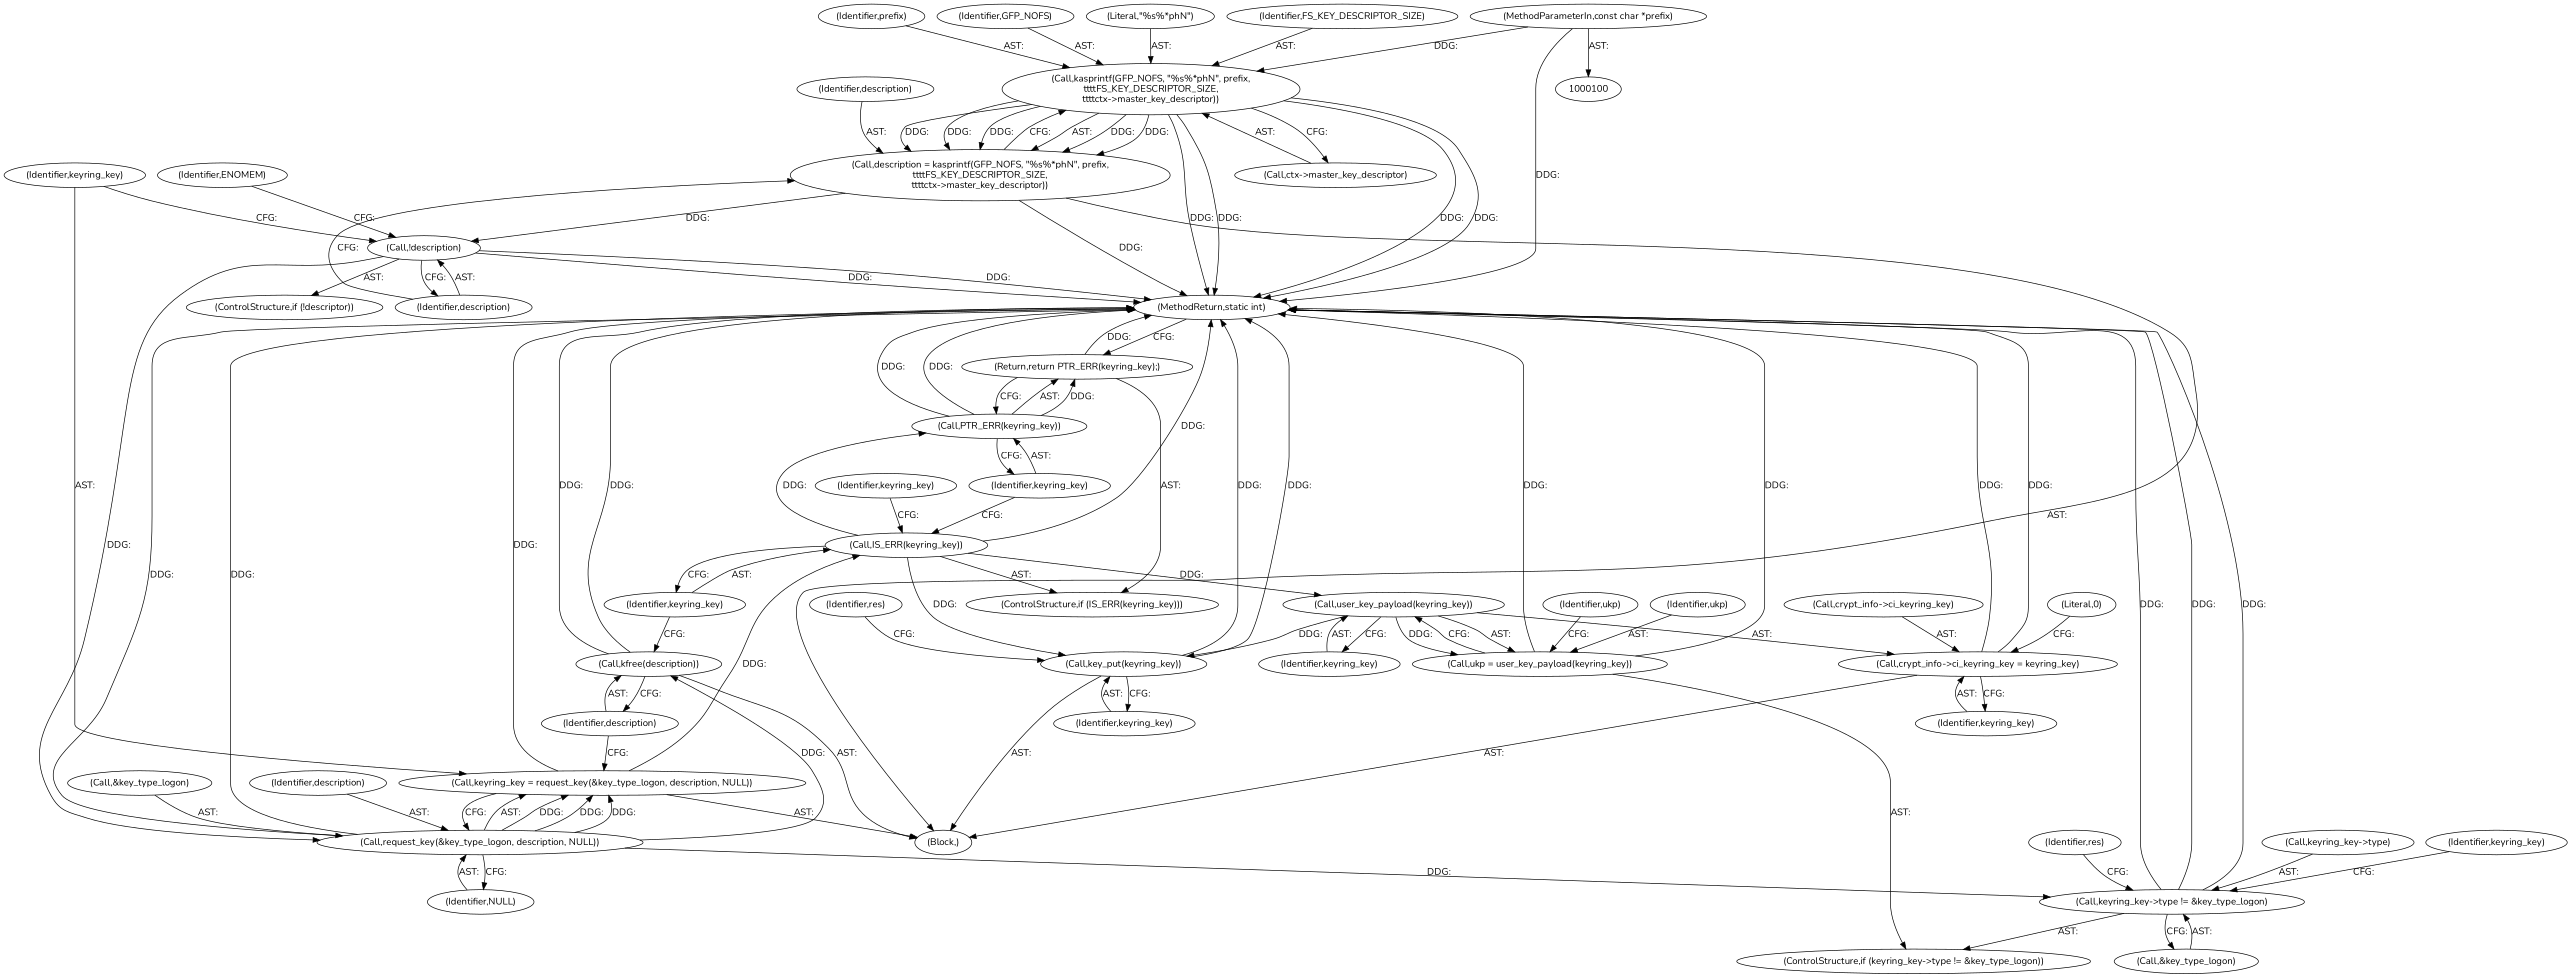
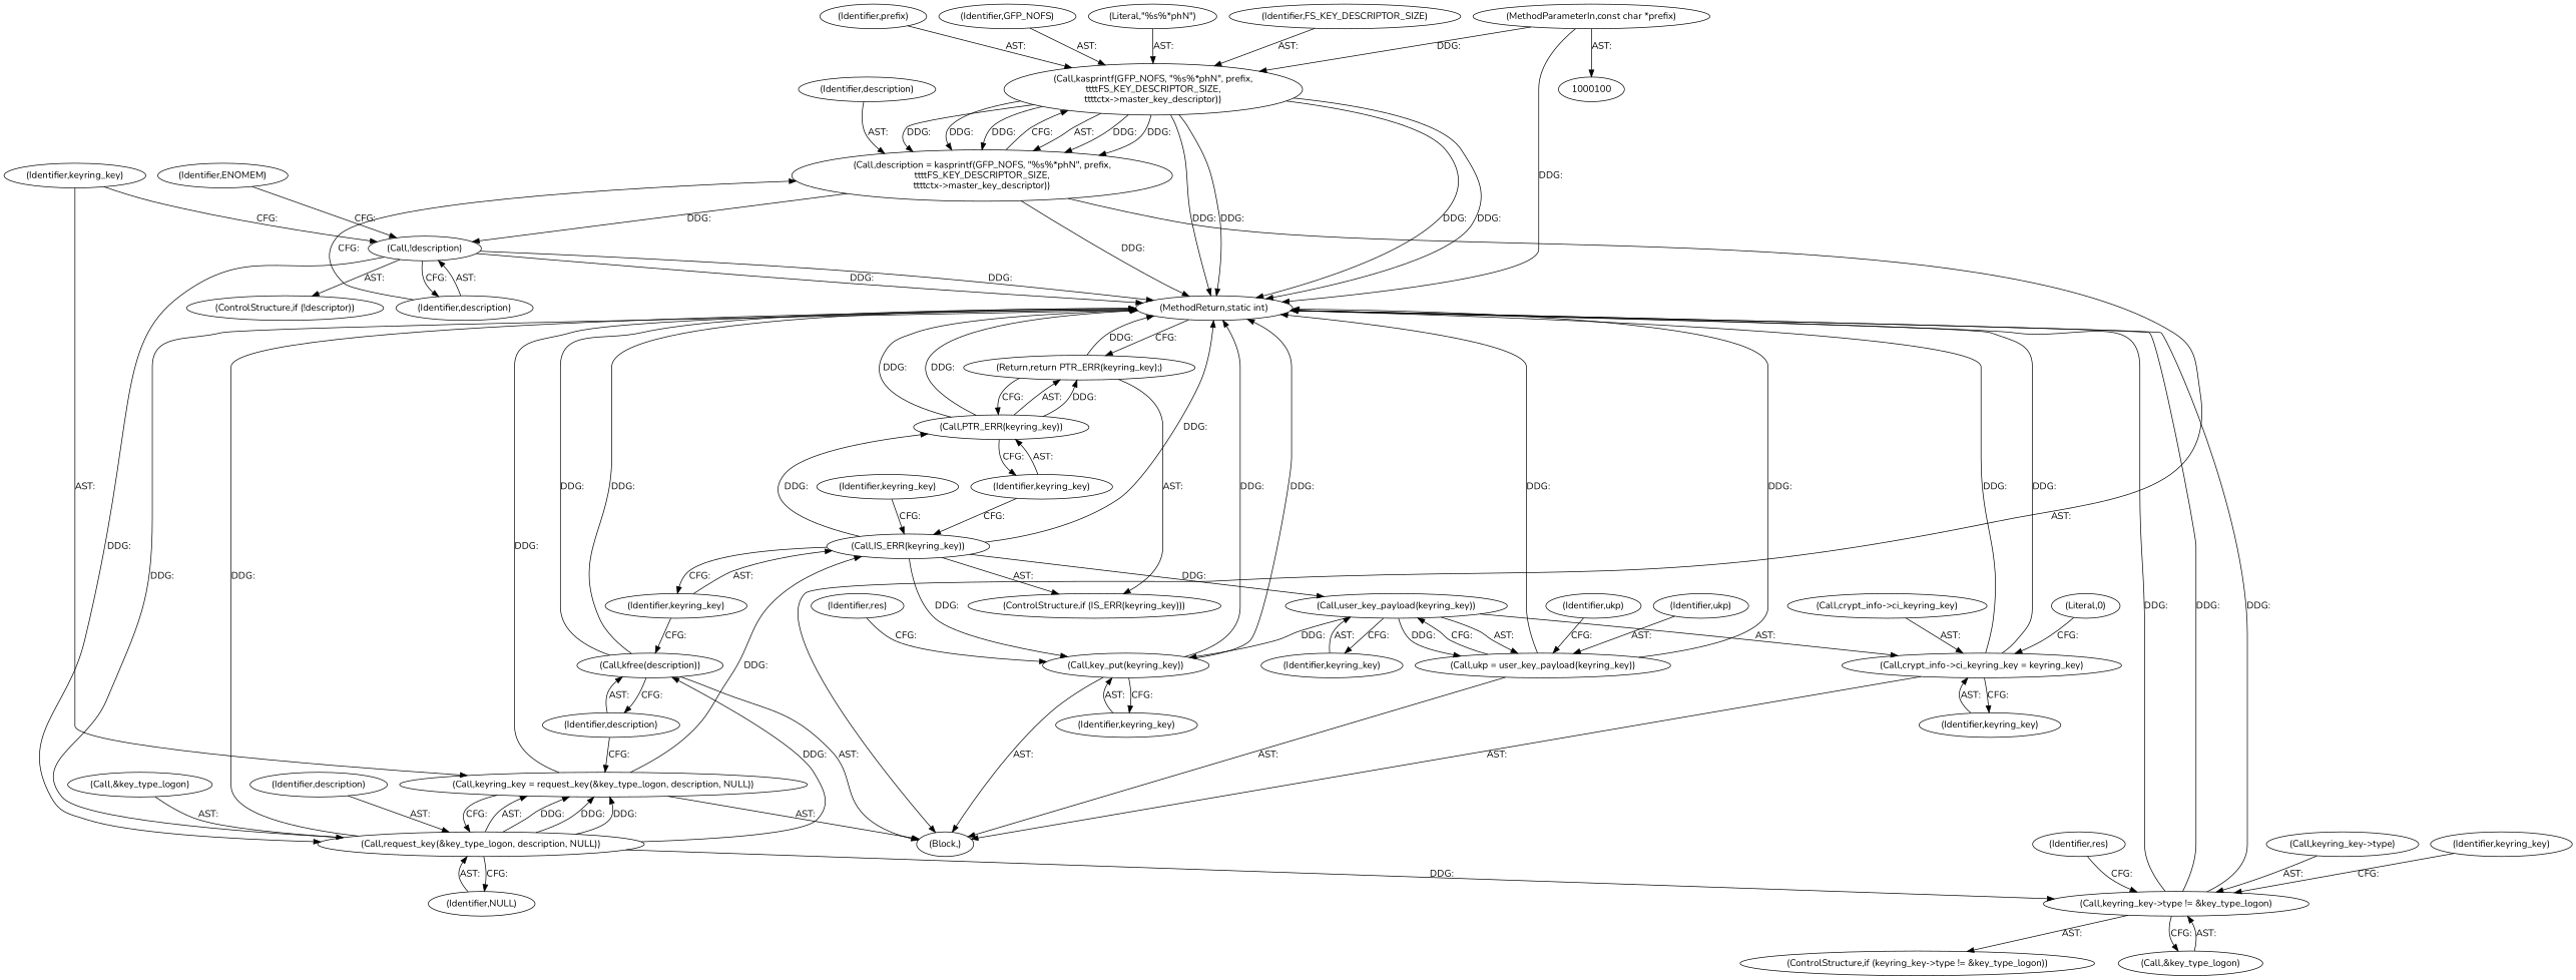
  digraph {
    fontname=Nunito
    node [fontname=Nunito]
    edge [fontname=Nunito]
    n1 [label="(Call,kasprintf(GFP_NOFS, \"%s%*phN\", prefix,\n\t\t\t\tFS_KEY_DESCRIPTOR_SIZE,\n\t\t\t\tctx->master_key_descriptor))"]
    n2 [label="(Call,description = kasprintf(GFP_NOFS, \"%s%*phN\", prefix,\n\t\t\t\tFS_KEY_DESCRIPTOR_SIZE,\n\t\t\t\tctx->master_key_descriptor))"]
-   n3 [label="(Call,ctx->master_key_descriptor)"]
    n4 [label="(MethodReturn,static int)"]
    n5 [label="(Call,!description)"]
    n6 [label="(Block,)"]
    n7 [label="(Return,return PTR_ERR(keyring_key);)"]
    n8 [label="(MethodParameterIn,const char *prefix)"]
    1000100
    n10 [label="(Call,request_key(&key_type_logon, description, NULL))"]
    n11 [label="(Identifier,description)"]
    n12 [label="(ControlStructure,if (!descriptor))"]
    n13 [label="(Call,keyring_key = request_key(&key_type_logon, description, NULL))"]
    n14 [label="(Call,kfree(description))"]
    n15 [label="(Call,keyring_key->type != &key_type_logon)"]
    n16 [label="(Identifier,NULL)"]
    n17 [label="(Call,IS_ERR(keyring_key))"]
    n18 [label="(Identifier,description)"]
    n19 [label="(ControlStructure,if (keyring_key->type != &key_type_logon))"]
    n20 [label="(Call,&key_type_logon)"]
    n21 [label="(Call,PTR_ERR(keyring_key))"]
    n22 [label="(Call,user_key_payload(keyring_key))"]
    n23 [label="(Call,key_put(keyring_key))"]
    n24 [label="(Identifier,keyring_key)"]
    n25 [label="(ControlStructure,if (IS_ERR(keyring_key)))"]
    n26 [label="(Identifier,keyring_key)"]
    n27 [label="(Call,ukp = user_key_payload(keyring_key))"]
    n28 [label="(Call,crypt_info->ci_keyring_key = keyring_key)"]
    n29 [label="(Identifier,keyring_key)"]
    n30 [label="(Identifier,keyring_key)"]
    n31 [label="(Identifier,keyring_key)"]
    n32 [label="(Identifier,prefix)"]
    n33 [label="(Identifier,ukp)"]
    n34 [label="(Identifier,res)"]
    n35 [label="(Identifier,GFP_NOFS)"]
    n36 [label="(Identifier,keyring_key)"]
    n37 [label="(Literal,\"%s%*phN\")"]
    n38 [label="(Identifier,keyring_key)"]
    n39 [label="(Literal,0)"]
    n40 [label="(Identifier,ENOMEM)"]
    n41 [label="(Call,&key_type_logon)"]
    n42 [label="(Call,crypt_info->ci_keyring_key)"]
    n43 [label="(Call,keyring_key->type)"]
    n44 [label="(Identifier,FS_KEY_DESCRIPTOR_SIZE)"]
    n45 [label="(Identifier,description)"]
    n46 [label="(Identifier,keyring_key)"]
    n47 [label="(Identifier,description)"]
    n48 [label="(Identifier,ukp)"]
    n49 [label="(Identifier,res)"]
    n1 -> n2 [label="AST: "]
    n1 -> n2 [label="DDG: "]
    n1 -> n2 [label="DDG: "]
    n1 -> n2 [label="DDG: "]
    n1 -> n2 [label="DDG: "]
    n1 -> n2 [label="DDG: "]
-   n1 -> n3 [label="CFG: "]
    n1 -> n4 [label="DDG: "]
    n1 -> n4 [label="DDG: "]
    n1 -> n4 [label="DDG: "]
    n1 -> n4 [label="DDG: "]
    n2 -> n1 [label="CFG: "]
    n2 -> n4 [label="DDG: "]
    n2 -> n5 [label="DDG: "]
    n2 -> n6 [label="AST: "]
-   n3 -> n1 [label="AST: "]
    n4 -> n7 [label="CFG: "]
    n5 -> n4 [label="DDG: "]
    n5 -> n4 [label="DDG: "]
    n5 -> n10 [label="DDG: "]
    n5 -> n11 [label="CFG: "]
    n5 -> n12 [label="AST: "]
    n7 -> n4 [label="DDG: "]
    n7 -> n21 [label="CFG: "]
    n7 -> n25 [label="AST: "]
    n8 -> n1 [label="DDG: "]
    n8 -> n4 [label="DDG: "]
    n8 -> 1000100 [label="AST: "]
    n10 -> n4 [label="DDG: "]
    n10 -> n4 [label="DDG: "]
    n10 -> n13 [label="AST: "]
    n10 -> n13 [label="DDG: "]
    n10 -> n13 [label="DDG: "]
    n10 -> n13 [label="DDG: "]
    n10 -> n14 [label="DDG: "]
    n10 -> n15 [label="DDG: "]
    n10 -> n16 [label="CFG: "]
    n11 -> n2 [label="CFG: "]
    n11 -> n5 [label="AST: "]
    n13 -> n4 [label="DDG: "]
    n13 -> n6 [label="AST: "]
    n13 -> n10 [label="CFG: "]
    n13 -> n17 [label="DDG: "]
    n14 -> n4 [label="DDG: "]
    n14 -> n4 [label="DDG: "]
    n14 -> n6 [label="AST: "]
    n14 -> n18 [label="CFG: "]
    n15 -> n4 [label="DDG: "]
    n15 -> n4 [label="DDG: "]
    n15 -> n4 [label="DDG: "]
    n15 -> n19 [label="AST: "]
    n15 -> n20 [label="CFG: "]
    n16 -> n10 [label="AST: "]
    n17 -> n4 [label="DDG: "]
    n17 -> n21 [label="DDG: "]
    n17 -> n22 [label="DDG: "]
    n17 -> n23 [label="DDG: "]
    n17 -> n24 [label="CFG: "]
    n17 -> n25 [label="AST: "]
    n18 -> n13 [label="CFG: "]
    n18 -> n14 [label="AST: "]
    n20 -> n15 [label="AST: "]
    n21 -> n4 [label="DDG: "]
    n21 -> n4 [label="DDG: "]
    n21 -> n7 [label="AST: "]
    n21 -> n7 [label="DDG: "]
    n21 -> n26 [label="CFG: "]
    n22 -> n23 [label="DDG: "]
    n22 -> n27 [label="AST: "]
    n22 -> n27 [label="DDG: "]
    n22 -> n28 [label="AST: "]
    n22 -> n29 [label="CFG: "]
    n23 -> n4 [label="DDG: "]
    n23 -> n4 [label="DDG: "]
    n23 -> n6 [label="AST: "]
    n23 -> n30 [label="CFG: "]
    n24 -> n14 [label="CFG: "]
    n24 -> n17 [label="AST: "]
    n26 -> n17 [label="CFG: "]
    n26 -> n21 [label="AST: "]
    n27 -> n4 [label="DDG: "]
    n27 -> n4 [label="DDG: "]
-   n27 -> n19 [label="AST: "]
+   n27 -> n6 [label="AST: "]
    n27 -> n22 [label="CFG: "]
    n28 -> n4 [label="DDG: "]
    n28 -> n4 [label="DDG: "]
    n28 -> n6 [label="AST: "]
    n28 -> n31 [label="CFG: "]
    n29 -> n22 [label="AST: "]
    n30 -> n23 [label="AST: "]
    n31 -> n28 [label="AST: "]
    n32 -> n1 [label="AST: "]
    n33 -> n27 [label="AST: "]
    n34 -> n23 [label="CFG: "]
    n35 -> n1 [label="AST: "]
    n36 -> n5 [label="CFG: "]
    n36 -> n13 [label="AST: "]
    n37 -> n1 [label="AST: "]
    n38 -> n17 [label="CFG: "]
    n39 -> n28 [label="CFG: "]
    n40 -> n5 [label="CFG: "]
    n41 -> n10 [label="AST: "]
    n42 -> n28 [label="AST: "]
    n43 -> n15 [label="AST: "]
    n44 -> n1 [label="AST: "]
    n45 -> n2 [label="AST: "]
    n46 -> n15 [label="CFG: "]
    n47 -> n10 [label="AST: "]
    n48 -> n27 [label="CFG: "]
    n49 -> n15 [label="CFG: "]
  }
